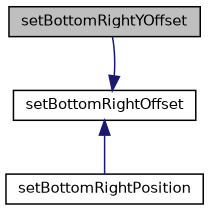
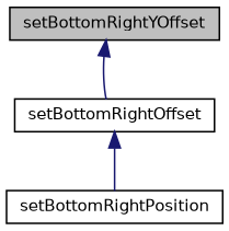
  digraph {
    rankdir=TB
    node [color=black fillcolor=white fontname=Helvetica fontsize=10 shape=record style=filled]
    edge [color=midnightblue dir=back fontname=Helvetica fontsize=10 labelfontname=Helvetica labelfontsize=10 style=solid]
    n1 [fillcolor=grey75 fontcolor=black height=0.2 label=setBottomRightYOffset width=0.4]
    n2 [height=0.2 label=setBottomRightOffset width=0.4]
    n3 [height=0.2 label=setBottomRightPosition width=0.4]
-   n2 -> n1
+   n1 -> n2
    n2 -> n3
  }
